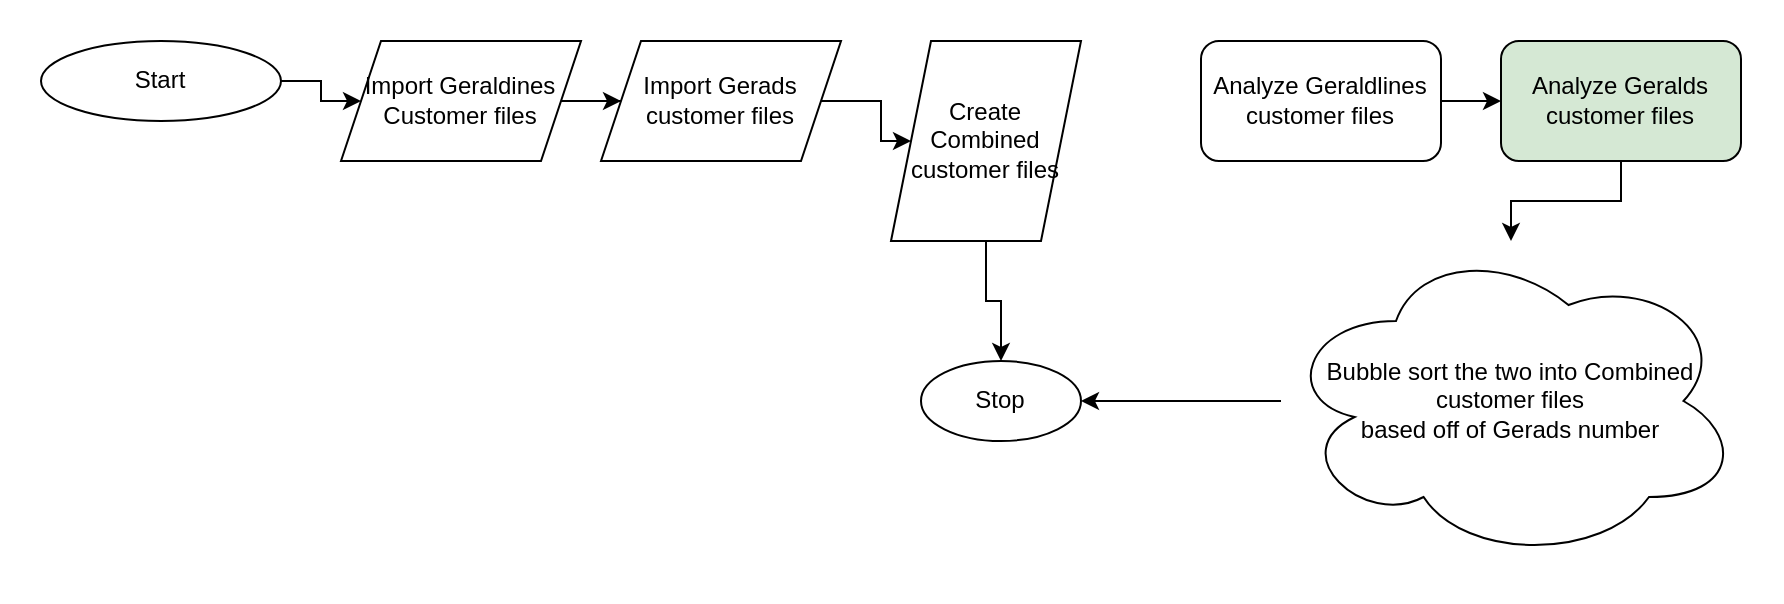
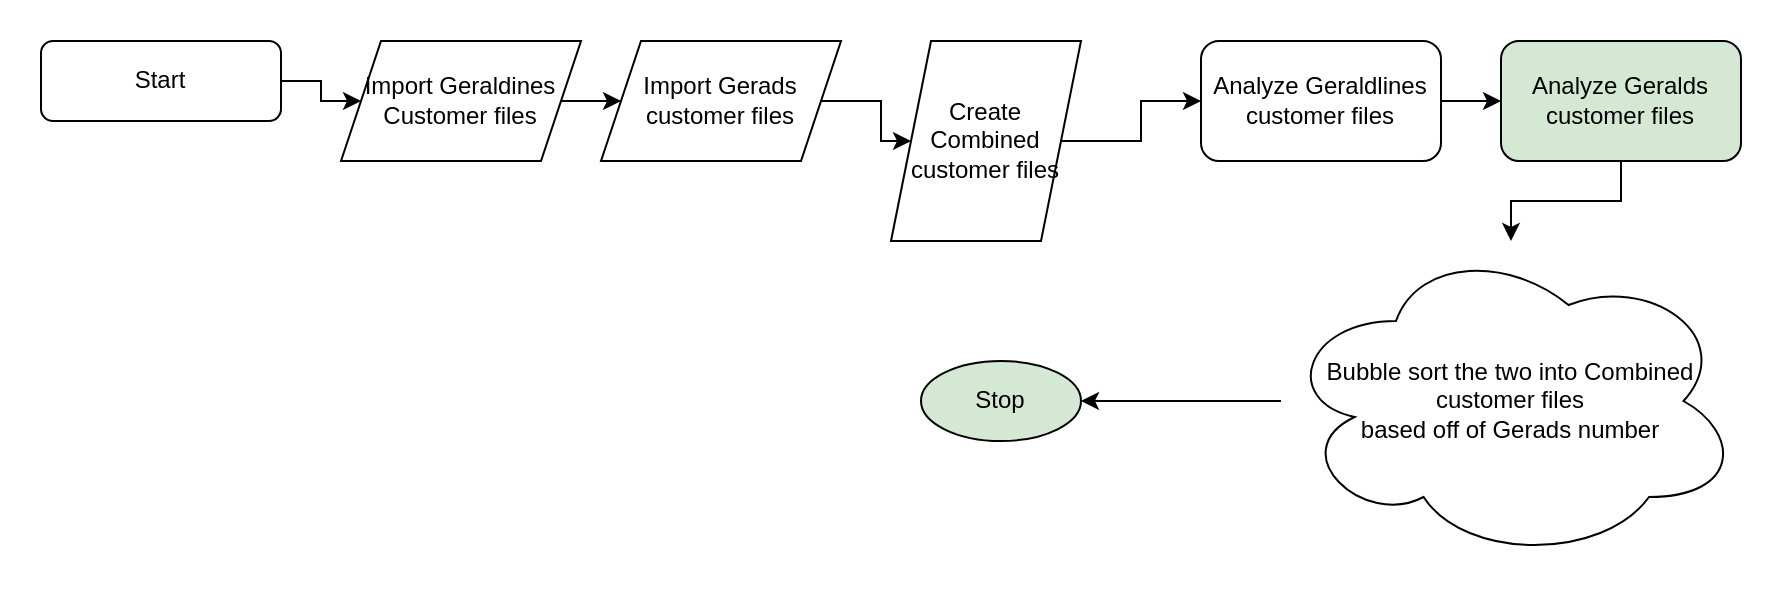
  <mxCell id="0" />
  <mxCell id="1" parent="0" />
  <mxCell id="2" value="" style="edgeStyle=orthogonalEdgeStyle;rounded=0;orthogonalLoop=1;jettySize=auto;html=1;" edge="1" parent="1" source="3" target="5"><mxGeometry relative="1" as="geometry" /></mxCell>
- <mxCell id="3" value="Start" style="ellipse;whiteSpace=wrap;html=1;" vertex="1" parent="1"><mxGeometry width="120" height="40" as="geometry" x="20" y="20" /></mxCell>
+ <mxCell id="3" value="Start" style="whiteSpace=wrap;html=1;rounded=1;" vertex="1" parent="1"><mxGeometry width="120" height="40" as="geometry" x="20" y="20" /></mxCell>
  <mxCell id="4" value="" style="edgeStyle=orthogonalEdgeStyle;rounded=0;orthogonalLoop=1;jettySize=auto;html=1;" edge="1" parent="1" source="5" target="7"><mxGeometry relative="1" as="geometry" /></mxCell>
  <mxCell id="5" value="Import Geraldines Customer files" style="shape=parallelogram;perimeter=parallelogramPerimeter;whiteSpace=wrap;html=1;fixedSize=1;" vertex="1" parent="1"><mxGeometry x="170" width="120" height="60" as="geometry" y="20" /></mxCell>
  <mxCell id="6" value="" style="edgeStyle=orthogonalEdgeStyle;rounded=0;orthogonalLoop=1;jettySize=auto;html=1;" edge="1" parent="1" source="7" target="9"><mxGeometry relative="1" as="geometry" /></mxCell>
  <mxCell id="7" value="Import Gerads customer files" style="shape=parallelogram;perimeter=parallelogramPerimeter;whiteSpace=wrap;html=1;fixedSize=1;" vertex="1" parent="1"><mxGeometry x="300" width="120" height="60" as="geometry" y="20" /></mxCell>
- <mxCell id="8" value="" style="edgeStyle=orthogonalEdgeStyle;rounded=0;orthogonalLoop=1;jettySize=auto;html=1;" edge="1" parent="1" source="9" target="16"><mxGeometry relative="1" as="geometry" /></mxCell>
+ <mxCell id="8" value="" style="edgeStyle=orthogonalEdgeStyle;rounded=0;orthogonalLoop=1;jettySize=auto;html=1;" edge="1" parent="1" source="9" target="11"><mxGeometry relative="1" as="geometry" /></mxCell>
  <mxCell id="9" value="Create Combined customer files" style="shape=parallelogram;perimeter=parallelogramPerimeter;whiteSpace=wrap;html=1;fixedSize=1;" vertex="1" parent="1"><mxGeometry x="445" y="20" width="95" height="100" as="geometry" /></mxCell>
  <mxCell id="10" value="" style="edgeStyle=orthogonalEdgeStyle;rounded=0;orthogonalLoop=1;jettySize=auto;html=1;" edge="1" parent="1" source="11" target="13"><mxGeometry relative="1" as="geometry" /></mxCell>
  <mxCell id="11" value="Analyze Geraldlines&lt;div&gt;customer files&lt;/div&gt;" style="rounded=1;whiteSpace=wrap;html=1;" vertex="1" parent="1"><mxGeometry x="600" width="120" height="60" as="geometry" y="20" /></mxCell>
  <mxCell id="12" value="" style="edgeStyle=orthogonalEdgeStyle;rounded=0;orthogonalLoop=1;jettySize=auto;html=1;" edge="1" parent="1" source="13" target="15"><mxGeometry relative="1" as="geometry" /></mxCell>
  <mxCell id="13" value="Analyze Geralds customer files" style="rounded=1;whiteSpace=wrap;html=1;fillColor=#d5e8d4;" vertex="1" parent="1"><mxGeometry x="750" width="120" height="60" as="geometry" y="20" /></mxCell>
  <mxCell id="14" value="" style="edgeStyle=orthogonalEdgeStyle;rounded=0;orthogonalLoop=1;jettySize=auto;html=1;" edge="1" parent="1" source="15" target="16"><mxGeometry relative="1" as="geometry" /></mxCell>
  <mxCell id="15" value="Bubble sort the two into Combined customer files&lt;div&gt;based off of Gerads number&lt;/div&gt;" style="ellipse;shape=cloud;whiteSpace=wrap;html=1;" vertex="1" parent="1"><mxGeometry x="640" y="120" width="230" height="160" as="geometry" /></mxCell>
- <mxCell id="16" value="Stop" style="ellipse;whiteSpace=wrap;html=1;" vertex="1" parent="1"><mxGeometry x="460" y="180" width="80" height="40" as="geometry" /></mxCell>
+ <mxCell id="16" value="Stop" style="ellipse;whiteSpace=wrap;html=1;fillColor=#d5e8d4;" vertex="1" parent="1"><mxGeometry x="460" y="180" width="80" height="40" as="geometry" /></mxCell>
